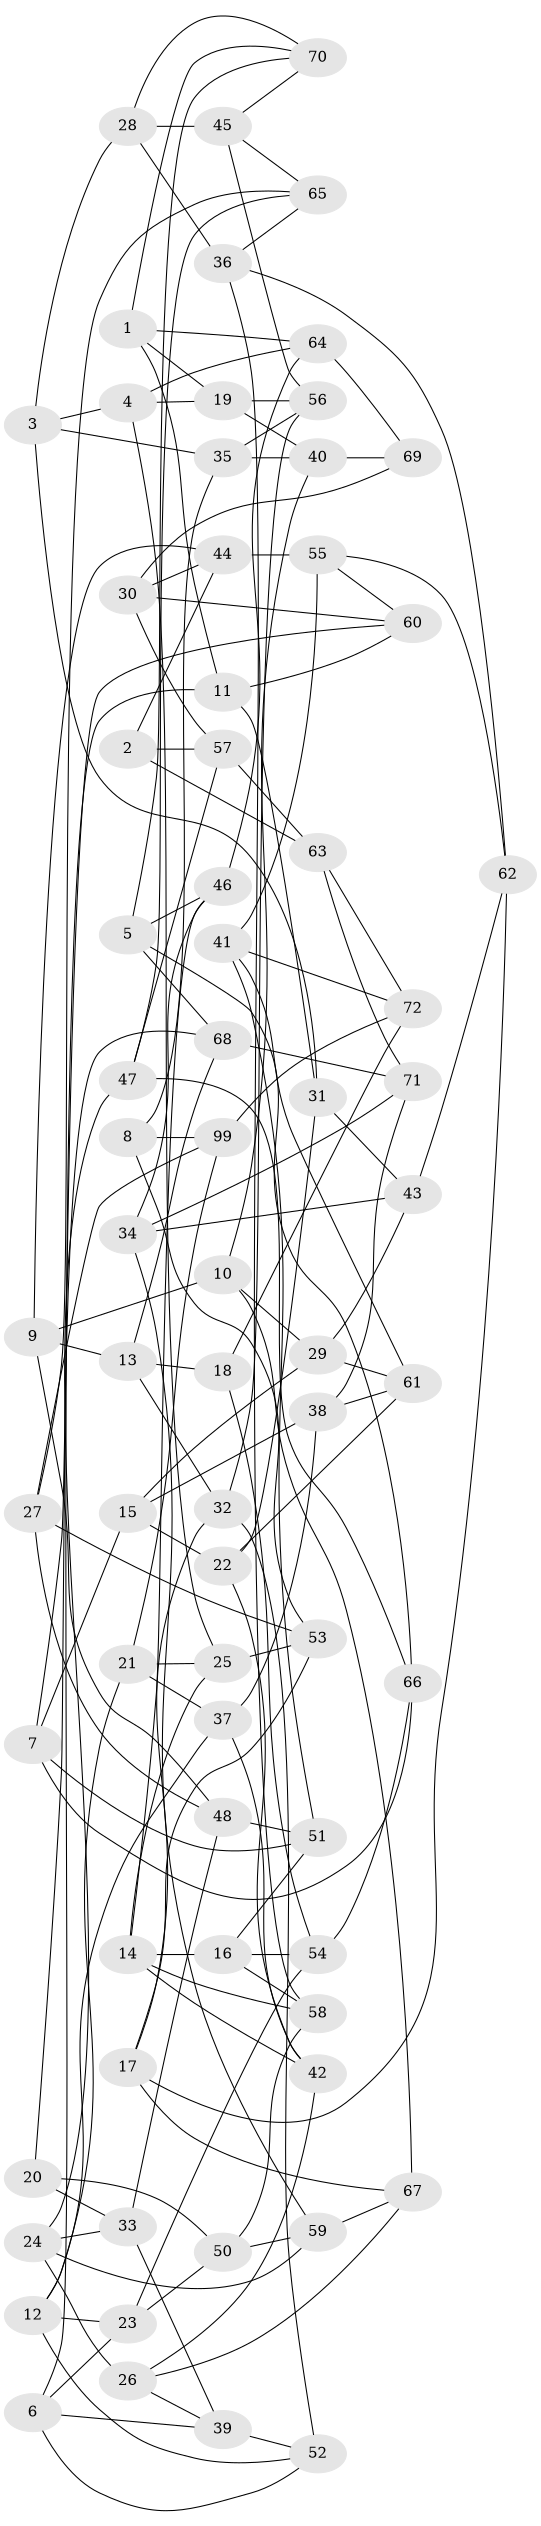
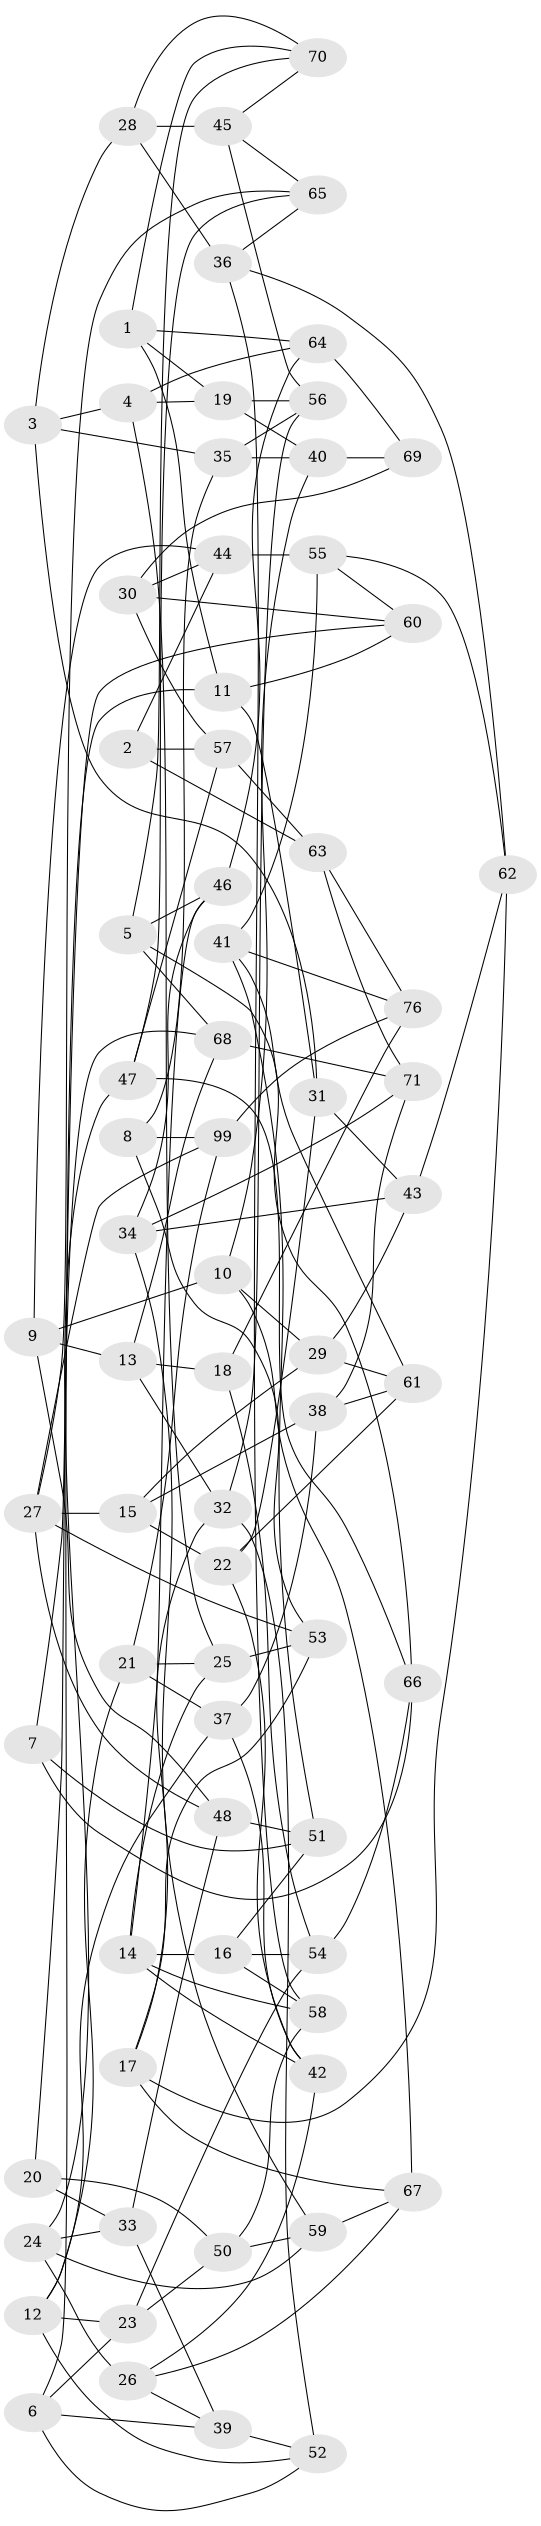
  graph {
    rankdir=LR
    node [color=gray90 style=filled]
    1
    11
    19
    64
    70
    31
    60
    40
    56
    69
    2
    44
    57
    63
    55
-   72
+   72 [label=76]
    71
    3
    4
    28
    35
    25
    36
    45
    43
    53
    5
    46
    66
    68
    6
    23
    39
    52
    54
    50
    7
    15
    51
    29
    22
    38
    8
    n44 [label=99]
    9
    10
    13
    48
    67
    18
    32
    61
    12
    21
    37
    42
    14
    58
    16
    17
    62
    20
    33
    59
    24
    26
    47
    65
    27
    30
    34
    41
    1 -- 11
    1 -- 19
    1 -- 64
    1 -- 70
    11 -- 31
    11 -- 60
    19 -- 40
    19 -- 56
    64 -- 69
    31 -- 43
    40 -- 69
    2 -- 44
    2 -- 57
    2 -- 63
    44 -- 55
    57 -- 63
    63 -- 72
    63 -- 71
    55 -- 60
    55 -- 62
    3 -- 31
    3 -- 4
    3 -- 28
    3 -- 35
    4 -- 19
    4 -- 64
    4 -- 25
    28 -- 70
    28 -- 36
    28 -- 45
    35 -- 40
    35 -- 56
    25 -- 53
    36 -- 58
    36 -- 62
    36 -- 65
    45 -- 70
    45 -- 56
    45 -- 65
    43 -- 62
    5 -- 70
    5 -- 46
    5 -- 66
    5 -- 68
    46 -- 64
    68 -- 71
    6 -- 11
    6 -- 23
    6 -- 39
    6 -- 52
    23 -- 54
    23 -- 50
    39 -- 52
    54 -- 66
    50 -- 58
    50 -- 59
    7 -- 66
    7 -- 68
-   7 -- 15
+   27 -- 15
    7 -- 51
    15 -- 29
    15 -- 22
    15 -- 38
    29 -- 43
    29 -- 61
    22 -- 31
    22 -- 61
    22 -- 42
    38 -- 71
    38 -- 61
    8 -- 35
    8 -- 53
    8 -- n44
    n44 -- 72
    9 -- 44
    9 -- 10
    9 -- 13
    9 -- 48
    10 -- 40
    10 -- 29
    10 -- 67
    13 -- 68
    13 -- 18
    13 -- 32
    48 -- 51
    18 -- 72
    18 -- 54
    32 -- 56
    32 -- 52
    12 -- 23
    12 -- 52
    12 -- 21
    12 -- 37
    21 -- 25
    21 -- n44
    21 -- 37
    37 -- 38
    37 -- 42
    14 -- 25
    14 -- 46
    14 -- 42
    14 -- 58
    14 -- 16
    16 -- 54
    16 -- 51
    16 -- 58
    17 -- 53
    17 -- 67
    17 -- 32
    17 -- 62
    20 -- 60
    20 -- 50
    20 -- 33
    33 -- 39
    33 -- 48
    59 -- 67
    24 -- 33
    24 -- 59
    24 -- 26
    24 -- 47
    26 -- 39
    26 -- 67
    26 -- 42
    47 -- 57
    47 -- 66
    47 -- 65
    27 -- 53
    27 -- n44
    27 -- 48
    27 -- 65
    30 -- 60
    30 -- 69
    30 -- 44
    30 -- 57
    34 -- 71
    34 -- 43
    34 -- 46
    34 -- 59
    41 -- 55
    41 -- 72
    41 -- 51
    41 -- 61
  }
